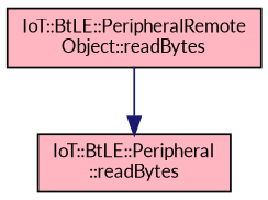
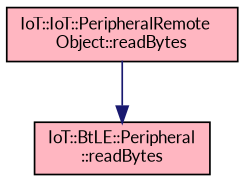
  digraph {
    rankdir=TB
    fontname=Lato
    node [color=black fillcolor=lightpink fontname=Lato fontsize=10 shape=record style=filled]
-   n1 [fontcolor=black height=0.2 label="IoT::BtLE::PeripheralRemote\lObject::readBytes" width=0.4]
+   n1 [fontcolor=black height=0.2 label="IoT::IoT::PeripheralRemote\lObject::readBytes" width=0.4]
    n2 [height=0.2 label="IoT::BtLE::Peripheral\l::readBytes" width=0.4]
    n1 -> n2 [color=midnightblue fontname=Lato fontsize=10 labelfontname=Helvetica labelfontsize=10 style=solid]
  }
